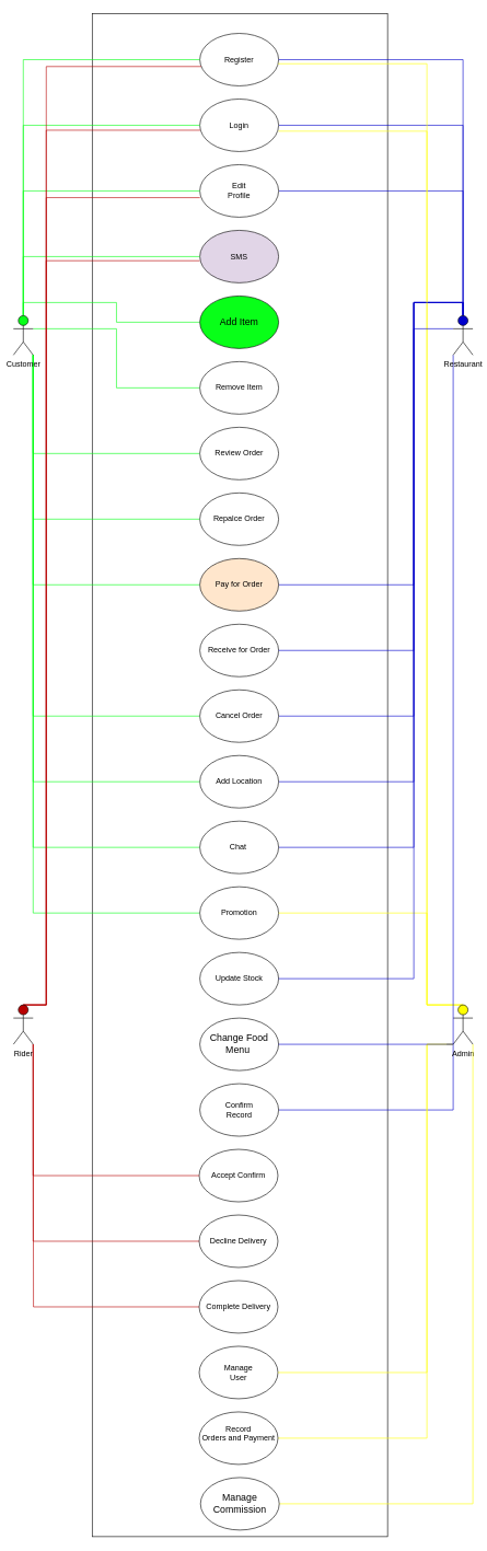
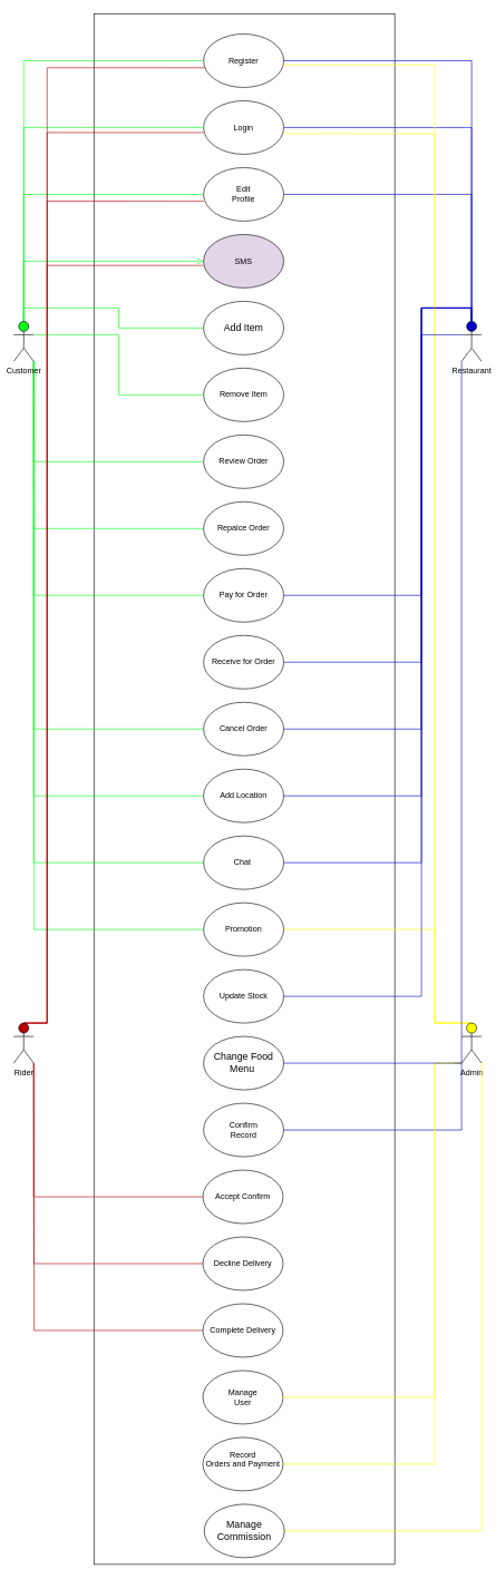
  <mxCell id="0" />
  <mxCell id="1" parent="0" />
  <mxCell id="2" value="" style="rounded=0;whiteSpace=wrap;html=1;" parent="1" vertex="1"><mxGeometry x="140" y="20" width="450" height="2320" as="geometry" /></mxCell>
  <mxCell id="3" value="Register" style="ellipse;whiteSpace=wrap;html=1;" parent="1" vertex="1"><mxGeometry x="304" y="50" width="120" height="80" as="geometry" /></mxCell>
  <mxCell id="4" style="edgeStyle=orthogonalEdgeStyle;rounded=0;orthogonalLoop=1;jettySize=auto;html=1;exitX=1;exitY=0.5;exitDx=0;exitDy=0;endArrow=none;endFill=0;entryX=0.5;entryY=0;entryDx=0;entryDy=0;entryPerimeter=0;strokeColor=#0000CC;" parent="1" source="5" target="64" edge="1"><mxGeometry relative="1" as="geometry"><mxPoint x="700" y="190" as="targetPoint" /></mxGeometry></mxCell>
  <mxCell id="5" value="Login" style="ellipse;whiteSpace=wrap;html=1;" parent="1" vertex="1"><mxGeometry x="304" y="150" width="120" height="80" as="geometry" /></mxCell>
  <mxCell id="6" style="edgeStyle=orthogonalEdgeStyle;rounded=0;orthogonalLoop=1;jettySize=auto;html=1;exitX=1;exitY=0.5;exitDx=0;exitDy=0;entryX=0.5;entryY=0;entryDx=0;entryDy=0;entryPerimeter=0;endArrow=none;endFill=0;strokeColor=#0000CC;" parent="1" source="7" target="64" edge="1"><mxGeometry relative="1" as="geometry" /></mxCell>
  <mxCell id="7" value="&lt;span&gt;Edit&lt;br&gt;Profile&lt;/span&gt;&lt;span lang=&quot;TH&quot;&gt;&lt;/span&gt;" style="ellipse;whiteSpace=wrap;html=1;" parent="1" vertex="1"><mxGeometry x="304" y="250" width="120" height="80" as="geometry" /></mxCell>
  <mxCell id="8" value="SMS" style="ellipse;whiteSpace=wrap;html=1;fillColor=#e1d5e7;" parent="1" vertex="1"><mxGeometry x="304" y="350" width="120" height="80" as="geometry" /></mxCell>
  <mxCell id="9" style="edgeStyle=orthogonalEdgeStyle;rounded=0;orthogonalLoop=1;jettySize=auto;html=1;exitX=0;exitY=0.5;exitDx=0;exitDy=0;entryX=0.5;entryY=0;entryDx=0;entryDy=0;entryPerimeter=0;endArrow=none;endFill=0;strokeColor=#08FF18;" parent="1" source="10" target="47" edge="1"><mxGeometry relative="1" as="geometry" /></mxCell>
- <mxCell id="10" value="&lt;span style=&quot;font-size:11.0pt;mso-bidi-font-size:14.0pt;&lt;br/&gt;line-height:107%;font-family:&amp;quot;Calibri&amp;quot;,sans-serif;mso-ascii-theme-font:minor-latin;&lt;br/&gt;mso-fareast-font-family:Calibri;mso-fareast-theme-font:minor-latin;mso-hansi-theme-font:&lt;br/&gt;minor-latin;mso-bidi-font-family:&amp;quot;Cordia New&amp;quot;;mso-bidi-theme-font:minor-bidi;&lt;br/&gt;mso-ansi-language:EN-US;mso-fareast-language:EN-US;mso-bidi-language:TH&quot;&gt;Add Item&lt;/span&gt;" style="ellipse;whiteSpace=wrap;html=1;fillColor=#08ff18;" parent="1" vertex="1"><mxGeometry x="304" y="450" width="120" height="80" as="geometry" /></mxCell>
+ <mxCell id="10" value="&lt;span style=&quot;font-size:11.0pt;mso-bidi-font-size:14.0pt;&lt;br/&gt;line-height:107%;font-family:&amp;quot;Calibri&amp;quot;,sans-serif;mso-ascii-theme-font:minor-latin;&lt;br/&gt;mso-fareast-font-family:Calibri;mso-fareast-theme-font:minor-latin;mso-hansi-theme-font:&lt;br/&gt;minor-latin;mso-bidi-font-family:&amp;quot;Cordia New&amp;quot;;mso-bidi-theme-font:minor-bidi;&lt;br/&gt;mso-ansi-language:EN-US;mso-fareast-language:EN-US;mso-bidi-language:TH&quot;&gt;Add Item&lt;/span&gt;" style="ellipse;whiteSpace=wrap;html=1;" parent="1" vertex="1"><mxGeometry x="304" y="450" width="120" height="80" as="geometry" /></mxCell>
  <mxCell id="11" style="edgeStyle=orthogonalEdgeStyle;rounded=0;orthogonalLoop=1;jettySize=auto;html=1;exitX=0;exitY=0.5;exitDx=0;exitDy=0;entryX=1;entryY=0.333;entryDx=0;entryDy=0;entryPerimeter=0;endArrow=none;endFill=0;strokeColor=#08FF18;" parent="1" source="12" target="47" edge="1"><mxGeometry relative="1" as="geometry" /></mxCell>
  <mxCell id="12" value="Remove Item" style="ellipse;whiteSpace=wrap;html=1;" parent="1" vertex="1"><mxGeometry x="304" y="550" width="120" height="80" as="geometry" /></mxCell>
  <mxCell id="13" style="edgeStyle=orthogonalEdgeStyle;rounded=0;orthogonalLoop=1;jettySize=auto;html=1;exitX=0;exitY=0.5;exitDx=0;exitDy=0;entryX=1;entryY=1;entryDx=0;entryDy=0;entryPerimeter=0;endArrow=none;endFill=0;strokeColor=#08FF18;" parent="1" source="14" target="47" edge="1"><mxGeometry relative="1" as="geometry" /></mxCell>
  <mxCell id="14" value="Review Order" style="ellipse;whiteSpace=wrap;html=1;" parent="1" vertex="1"><mxGeometry x="304" y="650" width="120" height="80" as="geometry" /></mxCell>
  <mxCell id="15" style="edgeStyle=orthogonalEdgeStyle;rounded=0;orthogonalLoop=1;jettySize=auto;html=1;exitX=0;exitY=0.5;exitDx=0;exitDy=0;endArrow=none;endFill=0;strokeColor=#08FF18;" parent="1" source="16" edge="1"><mxGeometry relative="1" as="geometry"><mxPoint x="50" y="540" as="targetPoint" /></mxGeometry></mxCell>
  <mxCell id="16" value="Repalce Order" style="ellipse;whiteSpace=wrap;html=1;" parent="1" vertex="1"><mxGeometry x="304" y="750" width="120" height="80" as="geometry" /></mxCell>
  <mxCell id="17" style="edgeStyle=orthogonalEdgeStyle;rounded=0;orthogonalLoop=1;jettySize=auto;html=1;exitX=0;exitY=0.5;exitDx=0;exitDy=0;entryX=1;entryY=1;entryDx=0;entryDy=0;entryPerimeter=0;endArrow=none;endFill=0;strokeColor=#08FF18;" parent="1" source="19" target="47" edge="1"><mxGeometry relative="1" as="geometry" /></mxCell>
  <mxCell id="18" style="edgeStyle=orthogonalEdgeStyle;rounded=0;orthogonalLoop=1;jettySize=auto;html=1;exitX=1;exitY=0.5;exitDx=0;exitDy=0;entryX=0.5;entryY=0;entryDx=0;entryDy=0;entryPerimeter=0;endArrow=none;endFill=0;strokeColor=#0000CC;" parent="1" source="19" target="64" edge="1"><mxGeometry relative="1" as="geometry"><Array as="points"><mxPoint x="630" y="890" /><mxPoint x="630" y="460" /><mxPoint x="705" y="460" /></Array></mxGeometry></mxCell>
- <mxCell id="19" value="&lt;span&gt;Pay for Order&lt;/span&gt;" style="ellipse;whiteSpace=wrap;html=1;fillColor=#ffe6cc;" parent="1" vertex="1"><mxGeometry x="304" y="850" width="120" height="80" as="geometry" /></mxCell>
+ <mxCell id="19" value="&lt;span&gt;Pay for Order&lt;/span&gt;" style="ellipse;whiteSpace=wrap;html=1;" parent="1" vertex="1"><mxGeometry x="304" y="850" width="120" height="80" as="geometry" /></mxCell>
  <mxCell id="20" value="Receive for Order" style="ellipse;whiteSpace=wrap;html=1;" parent="1" vertex="1"><mxGeometry x="304" y="950" width="120" height="80" as="geometry" /></mxCell>
  <mxCell id="21" style="edgeStyle=orthogonalEdgeStyle;rounded=0;orthogonalLoop=1;jettySize=auto;html=1;exitX=0;exitY=0.5;exitDx=0;exitDy=0;endArrow=none;endFill=0;entryX=1;entryY=1;entryDx=0;entryDy=0;entryPerimeter=0;strokeColor=#08FF18;" parent="1" source="23" target="47" edge="1"><mxGeometry relative="1" as="geometry" /></mxCell>
  <mxCell id="22" style="edgeStyle=orthogonalEdgeStyle;rounded=0;orthogonalLoop=1;jettySize=auto;html=1;exitX=1;exitY=0.5;exitDx=0;exitDy=0;entryX=0.5;entryY=0;entryDx=0;entryDy=0;entryPerimeter=0;endArrow=none;endFill=0;strokeColor=#0000CC;" parent="1" source="23" target="64" edge="1"><mxGeometry relative="1" as="geometry"><Array as="points"><mxPoint x="630" y="1090" /><mxPoint x="630" y="460" /><mxPoint x="705" y="460" /></Array></mxGeometry></mxCell>
  <mxCell id="23" value="Cancel Order" style="ellipse;whiteSpace=wrap;html=1;" parent="1" vertex="1"><mxGeometry x="304" y="1050" width="120" height="80" as="geometry" /></mxCell>
  <mxCell id="24" style="edgeStyle=orthogonalEdgeStyle;rounded=0;orthogonalLoop=1;jettySize=auto;html=1;exitX=0;exitY=0.5;exitDx=0;exitDy=0;entryX=1;entryY=1;entryDx=0;entryDy=0;entryPerimeter=0;endArrow=none;endFill=0;strokeColor=#08FF18;" parent="1" source="26" target="47" edge="1"><mxGeometry relative="1" as="geometry" /></mxCell>
  <mxCell id="25" style="edgeStyle=orthogonalEdgeStyle;rounded=0;orthogonalLoop=1;jettySize=auto;html=1;exitX=1;exitY=0.5;exitDx=0;exitDy=0;entryX=0.5;entryY=0;entryDx=0;entryDy=0;entryPerimeter=0;endArrow=none;endFill=0;strokeColor=#0000CC;" parent="1" source="26" target="64" edge="1"><mxGeometry relative="1" as="geometry"><Array as="points"><mxPoint x="630" y="1190" /><mxPoint x="630" y="460" /><mxPoint x="705" y="460" /></Array></mxGeometry></mxCell>
  <mxCell id="26" value="Add Location" style="ellipse;whiteSpace=wrap;html=1;" parent="1" vertex="1"><mxGeometry x="304" y="1150" width="120" height="80" as="geometry" /></mxCell>
  <mxCell id="27" style="edgeStyle=orthogonalEdgeStyle;rounded=0;orthogonalLoop=1;jettySize=auto;html=1;exitX=0;exitY=0.5;exitDx=0;exitDy=0;entryX=1;entryY=1;entryDx=0;entryDy=0;entryPerimeter=0;endArrow=none;endFill=0;strokeColor=#08FF18;" parent="1" source="29" target="47" edge="1"><mxGeometry relative="1" as="geometry" /></mxCell>
  <mxCell id="28" style="edgeStyle=orthogonalEdgeStyle;rounded=0;orthogonalLoop=1;jettySize=auto;html=1;exitX=1;exitY=0.5;exitDx=0;exitDy=0;entryX=0.5;entryY=0;entryDx=0;entryDy=0;entryPerimeter=0;endArrow=none;endFill=0;strokeColor=#0000CC;" parent="1" source="29" target="64" edge="1"><mxGeometry relative="1" as="geometry"><Array as="points"><mxPoint x="630" y="1290" /><mxPoint x="630" y="460" /><mxPoint x="705" y="460" /></Array></mxGeometry></mxCell>
  <mxCell id="29" value="Chat&amp;nbsp;" style="ellipse;whiteSpace=wrap;html=1;" parent="1" vertex="1"><mxGeometry x="304" y="1250" width="120" height="80" as="geometry" /></mxCell>
  <mxCell id="30" style="edgeStyle=orthogonalEdgeStyle;rounded=0;orthogonalLoop=1;jettySize=auto;html=1;exitX=0;exitY=0.5;exitDx=0;exitDy=0;entryX=1;entryY=1;entryDx=0;entryDy=0;entryPerimeter=0;endArrow=none;endFill=0;strokeColor=#08FF18;" parent="1" source="31" target="47" edge="1"><mxGeometry relative="1" as="geometry" /></mxCell>
  <mxCell id="31" value="Promotion" style="ellipse;whiteSpace=wrap;html=1;" parent="1" vertex="1"><mxGeometry x="304" y="1350" width="120" height="80" as="geometry" /></mxCell>
  <mxCell id="32" value="Update Stock" style="ellipse;whiteSpace=wrap;html=1;" parent="1" vertex="1"><mxGeometry x="304" y="1450" width="120" height="80" as="geometry" /></mxCell>
  <mxCell id="33" value="&lt;span style=&quot;font-size:11.0pt;mso-bidi-font-size:14.0pt;&lt;br/&gt;line-height:107%;font-family:&amp;quot;Calibri&amp;quot;,sans-serif;mso-ascii-theme-font:minor-latin;&lt;br/&gt;mso-fareast-font-family:Calibri;mso-fareast-theme-font:minor-latin;mso-hansi-theme-font:&lt;br/&gt;minor-latin;mso-bidi-font-family:&amp;quot;Cordia New&amp;quot;;mso-bidi-theme-font:minor-bidi;&lt;br/&gt;mso-ansi-language:EN-US;mso-fareast-language:EN-US;mso-bidi-language:TH&quot;&gt;Change Food Menu&amp;nbsp;&lt;/span&gt;" style="ellipse;whiteSpace=wrap;html=1;" parent="1" vertex="1"><mxGeometry x="304" y="1550" width="120" height="80" as="geometry" /></mxCell>
  <mxCell id="34" style="edgeStyle=orthogonalEdgeStyle;rounded=0;orthogonalLoop=1;jettySize=auto;html=1;exitX=1;exitY=0.5;exitDx=0;exitDy=0;endArrow=none;endFill=0;strokeColor=#0000CC;" parent="1" source="35" edge="1"><mxGeometry relative="1" as="geometry"><mxPoint x="680" y="1590" as="targetPoint" /><Array as="points"><mxPoint x="690" y="1690" /><mxPoint x="690" y="1590" /></Array></mxGeometry></mxCell>
  <mxCell id="35" value="&lt;span&gt;Confirm&lt;br&gt;Record&lt;/span&gt;" style="ellipse;whiteSpace=wrap;html=1;" parent="1" vertex="1"><mxGeometry x="304" y="1650" width="120" height="80" as="geometry" /></mxCell>
  <mxCell id="36" value="&lt;span&gt;&lt;br&gt;&lt;br&gt;&lt;br&gt;Accept Confirm&lt;br&gt;&lt;br&gt;&lt;br&gt;&lt;br&gt;&lt;/span&gt;" style="ellipse;whiteSpace=wrap;html=1;" parent="1" vertex="1"><mxGeometry x="303" y="1750" width="120" height="80" as="geometry" /></mxCell>
  <mxCell id="37" style="edgeStyle=orthogonalEdgeStyle;rounded=0;orthogonalLoop=1;jettySize=auto;html=1;exitX=0;exitY=0.5;exitDx=0;exitDy=0;entryX=1;entryY=1;entryDx=0;entryDy=0;entryPerimeter=0;endArrow=none;endFill=0;strokeColor=#B80000;" parent="1" source="38" target="53" edge="1"><mxGeometry relative="1" as="geometry" /></mxCell>
  <mxCell id="38" value="&lt;span&gt;&lt;br&gt;&lt;br&gt;&lt;br&gt;Decline Delivery&lt;br&gt;&lt;br&gt;&lt;br&gt;&lt;br&gt;&lt;/span&gt;" style="ellipse;whiteSpace=wrap;html=1;" parent="1" vertex="1"><mxGeometry x="303" y="1850" width="120" height="80" as="geometry" /></mxCell>
  <mxCell id="39" style="edgeStyle=orthogonalEdgeStyle;rounded=0;orthogonalLoop=1;jettySize=auto;html=1;exitX=0;exitY=0.5;exitDx=0;exitDy=0;endArrow=none;endFill=0;strokeColor=#B80000;" parent="1" source="40" edge="1"><mxGeometry relative="1" as="geometry"><mxPoint x="50" y="1590" as="targetPoint" /></mxGeometry></mxCell>
  <mxCell id="40" value="&lt;p class=&quot;MsoNormal&quot;&gt;Complete Delivery&lt;/p&gt;" style="ellipse;whiteSpace=wrap;html=1;" parent="1" vertex="1"><mxGeometry x="303" y="1950" width="120" height="80" as="geometry" /></mxCell>
  <mxCell id="41" value="&lt;span&gt;Manage&lt;br&gt;&lt;/span&gt;&lt;span&gt;User&lt;br&gt;&lt;/span&gt;" style="ellipse;whiteSpace=wrap;html=1;" parent="1" vertex="1"><mxGeometry x="303" y="2050" width="120" height="80" as="geometry" /></mxCell>
  <mxCell id="42" style="edgeStyle=orthogonalEdgeStyle;rounded=0;orthogonalLoop=1;jettySize=auto;html=1;exitX=0.5;exitY=0;exitDx=0;exitDy=0;exitPerimeter=0;entryX=0;entryY=0.5;entryDx=0;entryDy=0;endArrow=none;endFill=0;strokeColor=#08FF18;" parent="1" source="47" target="3" edge="1"><mxGeometry relative="1" as="geometry" /></mxCell>
  <mxCell id="43" style="edgeStyle=orthogonalEdgeStyle;rounded=0;orthogonalLoop=1;jettySize=auto;html=1;exitX=0.5;exitY=0;exitDx=0;exitDy=0;exitPerimeter=0;entryX=0;entryY=0.5;entryDx=0;entryDy=0;endArrow=none;endFill=0;strokeColor=#08FF18;" parent="1" source="47" target="5" edge="1"><mxGeometry relative="1" as="geometry" /></mxCell>
  <mxCell id="44" style="edgeStyle=orthogonalEdgeStyle;rounded=0;orthogonalLoop=1;jettySize=auto;html=1;exitX=0.5;exitY=0;exitDx=0;exitDy=0;exitPerimeter=0;entryX=0;entryY=0.5;entryDx=0;entryDy=0;endArrow=none;endFill=0;strokeColor=#08FF18;" parent="1" source="47" target="7" edge="1"><mxGeometry relative="1" as="geometry" /></mxCell>
- <mxCell id="45" style="edgeStyle=orthogonalEdgeStyle;rounded=0;orthogonalLoop=1;jettySize=auto;html=1;exitX=0.5;exitY=0;exitDx=0;exitDy=0;exitPerimeter=0;entryX=0;entryY=0.5;entryDx=0;entryDy=0;endArrow=none;endFill=0;strokeColor=#08FF18;" parent="1" source="47" target="8" edge="1"><mxGeometry relative="1" as="geometry" /></mxCell>
+ <mxCell id="45" style="edgeStyle=orthogonalEdgeStyle;rounded=0;orthogonalLoop=1;jettySize=auto;html=1;exitX=0.5;exitY=0;exitDx=0;exitDy=0;exitPerimeter=0;entryX=0;entryY=0.5;entryDx=0;entryDy=0;endArrow=block;endFill=0;strokeColor=#08FF18;" parent="1" source="47" target="8" edge="1"><mxGeometry relative="1" as="geometry" /></mxCell>
  <mxCell id="46" style="edgeStyle=orthogonalEdgeStyle;rounded=0;orthogonalLoop=1;jettySize=auto;html=1;exitX=0.5;exitY=0;exitDx=0;exitDy=0;exitPerimeter=0;endArrow=none;endFill=0;" parent="1" source="47" edge="1"><mxGeometry relative="1" as="geometry"><mxPoint x="35.381" y="479.619" as="targetPoint" /></mxGeometry></mxCell>
  <mxCell id="47" value="Customer" style="shape=umlActor;verticalLabelPosition=bottom;verticalAlign=top;html=1;outlineConnect=0;fillColor=#08FF18;" parent="1" vertex="1"><mxGeometry x="20" y="480" width="30" height="60" as="geometry" /></mxCell>
  <mxCell id="48" style="edgeStyle=orthogonalEdgeStyle;rounded=0;orthogonalLoop=1;jettySize=auto;html=1;exitX=0.5;exitY=0;exitDx=0;exitDy=0;exitPerimeter=0;endArrow=none;endFill=0;entryX=0.018;entryY=0.631;entryDx=0;entryDy=0;entryPerimeter=0;fillColor=#f8cecc;strokeColor=#B80000;" parent="1" source="53" target="3" edge="1"><mxGeometry relative="1" as="geometry"><mxPoint x="90" y="120" as="targetPoint" /><Array as="points"><mxPoint x="70" y="1530" /><mxPoint x="70" y="101" /></Array></mxGeometry></mxCell>
  <mxCell id="49" style="edgeStyle=orthogonalEdgeStyle;rounded=0;orthogonalLoop=1;jettySize=auto;html=1;exitX=0.5;exitY=0;exitDx=0;exitDy=0;exitPerimeter=0;endArrow=none;endFill=0;strokeColor=#B80000;entryX=0.004;entryY=0.594;entryDx=0;entryDy=0;entryPerimeter=0;" parent="1" source="53" target="5" edge="1"><mxGeometry relative="1" as="geometry"><mxPoint x="130" y="200" as="targetPoint" /><Array as="points"><mxPoint x="70" y="1530" /><mxPoint x="70" y="198" /></Array></mxGeometry></mxCell>
  <mxCell id="50" style="edgeStyle=orthogonalEdgeStyle;rounded=0;orthogonalLoop=1;jettySize=auto;html=1;exitX=0.5;exitY=0;exitDx=0;exitDy=0;exitPerimeter=0;endArrow=none;endFill=0;strokeColor=#B80000;entryX=0.001;entryY=0.628;entryDx=0;entryDy=0;entryPerimeter=0;" parent="1" source="53" target="7" edge="1"><mxGeometry relative="1" as="geometry"><mxPoint x="110" y="300" as="targetPoint" /><Array as="points"><mxPoint x="70" y="1530" /><mxPoint x="70" y="300" /></Array></mxGeometry></mxCell>
  <mxCell id="51" style="edgeStyle=orthogonalEdgeStyle;rounded=0;orthogonalLoop=1;jettySize=auto;html=1;exitX=1;exitY=1;exitDx=0;exitDy=0;exitPerimeter=0;entryX=0;entryY=0.5;entryDx=0;entryDy=0;endArrow=none;endFill=0;strokeColor=#B80000;" parent="1" source="53" target="36" edge="1"><mxGeometry relative="1" as="geometry" /></mxCell>
  <mxCell id="52" style="edgeStyle=orthogonalEdgeStyle;rounded=0;orthogonalLoop=1;jettySize=auto;html=1;exitX=0.5;exitY=0;exitDx=0;exitDy=0;exitPerimeter=0;entryX=-0.003;entryY=0.579;entryDx=0;entryDy=0;entryPerimeter=0;endArrow=none;endFill=0;strokeColor=#B80000;" parent="1" source="53" target="8" edge="1"><mxGeometry relative="1" as="geometry"><Array as="points"><mxPoint x="70" y="1530" /><mxPoint x="70" y="396" /></Array></mxGeometry></mxCell>
  <mxCell id="53" value="Rider" style="shape=umlActor;verticalLabelPosition=bottom;verticalAlign=top;html=1;outlineConnect=0;fillColor=#B80000;" parent="1" vertex="1"><mxGeometry x="20" y="1530" width="30" height="60" as="geometry" /></mxCell>
  <mxCell id="54" style="edgeStyle=orthogonalEdgeStyle;rounded=0;orthogonalLoop=1;jettySize=auto;html=1;exitX=0.5;exitY=0;exitDx=0;exitDy=0;exitPerimeter=0;endArrow=none;endFill=0;strokeColor=#FFFF00;entryX=0.994;entryY=0.578;entryDx=0;entryDy=0;entryPerimeter=0;" parent="1" source="59" target="3" edge="1"><mxGeometry relative="1" as="geometry"><mxPoint x="600" y="100" as="targetPoint" /><Array as="points"><mxPoint x="650" y="1530" /><mxPoint x="650" y="96" /></Array></mxGeometry></mxCell>
  <mxCell id="55" style="edgeStyle=orthogonalEdgeStyle;rounded=0;orthogonalLoop=1;jettySize=auto;html=1;exitX=0.5;exitY=0;exitDx=0;exitDy=0;exitPerimeter=0;entryX=0.997;entryY=0.612;entryDx=0;entryDy=0;entryPerimeter=0;endArrow=none;endFill=0;strokeColor=#FFFF00;" parent="1" source="59" target="5" edge="1"><mxGeometry relative="1" as="geometry"><Array as="points"><mxPoint x="650" y="1530" /><mxPoint x="650" y="199" /></Array></mxGeometry></mxCell>
  <mxCell id="56" style="edgeStyle=orthogonalEdgeStyle;rounded=0;orthogonalLoop=1;jettySize=auto;html=1;exitX=0.5;exitY=0;exitDx=0;exitDy=0;exitPerimeter=0;entryX=1;entryY=0.5;entryDx=0;entryDy=0;endArrow=none;endFill=0;strokeColor=#FFFF00;" parent="1" source="59" target="31" edge="1"><mxGeometry relative="1" as="geometry"><Array as="points"><mxPoint x="650" y="1530" /><mxPoint x="650" y="1390" /></Array></mxGeometry></mxCell>
  <mxCell id="57" style="edgeStyle=orthogonalEdgeStyle;rounded=0;orthogonalLoop=1;jettySize=auto;html=1;exitX=0;exitY=1;exitDx=0;exitDy=0;exitPerimeter=0;entryX=1;entryY=0.5;entryDx=0;entryDy=0;endArrow=none;endFill=0;strokeColor=#FFFF00;" parent="1" source="59" target="41" edge="1"><mxGeometry relative="1" as="geometry"><Array as="points"><mxPoint x="650" y="1590" /><mxPoint x="650" y="2090" /></Array></mxGeometry></mxCell>
  <mxCell id="58" style="edgeStyle=orthogonalEdgeStyle;rounded=0;orthogonalLoop=1;jettySize=auto;html=1;exitX=0;exitY=1;exitDx=0;exitDy=0;exitPerimeter=0;entryX=1;entryY=0.5;entryDx=0;entryDy=0;strokeColor=#FFFF00;endArrow=none;endFill=0;" parent="1" source="59" target="65" edge="1"><mxGeometry relative="1" as="geometry"><Array as="points"><mxPoint x="650" y="1590" /><mxPoint x="650" y="2190" /></Array></mxGeometry></mxCell>
  <mxCell id="59" value="Admin" style="shape=umlActor;verticalLabelPosition=bottom;verticalAlign=top;html=1;outlineConnect=0;fillColor=#FFFF00;" parent="1" vertex="1"><mxGeometry x="690" y="1530" width="30" height="60" as="geometry" /></mxCell>
  <mxCell id="60" style="edgeStyle=orthogonalEdgeStyle;rounded=0;orthogonalLoop=1;jettySize=auto;html=1;exitX=0;exitY=0.333;exitDx=0;exitDy=0;exitPerimeter=0;entryX=1;entryY=0.5;entryDx=0;entryDy=0;endArrow=none;endFill=0;strokeColor=#0000CC;" parent="1" source="64" target="32" edge="1"><mxGeometry relative="1" as="geometry"><Array as="points"><mxPoint x="630" y="500" /><mxPoint x="630" y="1490" /></Array></mxGeometry></mxCell>
  <mxCell id="61" style="edgeStyle=orthogonalEdgeStyle;rounded=0;orthogonalLoop=1;jettySize=auto;html=1;exitX=0.5;exitY=0;exitDx=0;exitDy=0;exitPerimeter=0;entryX=1;entryY=0.5;entryDx=0;entryDy=0;endArrow=none;endFill=0;strokeColor=#0000CC;" parent="1" source="64" target="3" edge="1"><mxGeometry relative="1" as="geometry" /></mxCell>
  <mxCell id="62" style="edgeStyle=orthogonalEdgeStyle;rounded=0;orthogonalLoop=1;jettySize=auto;html=1;exitX=0;exitY=1;exitDx=0;exitDy=0;exitPerimeter=0;entryX=1;entryY=0.5;entryDx=0;entryDy=0;endArrow=none;endFill=0;strokeColor=#0000CC;" parent="1" source="64" target="33" edge="1"><mxGeometry relative="1" as="geometry" /></mxCell>
  <mxCell id="63" style="edgeStyle=orthogonalEdgeStyle;rounded=0;orthogonalLoop=1;jettySize=auto;html=1;exitX=0.5;exitY=0;exitDx=0;exitDy=0;exitPerimeter=0;entryX=1;entryY=0.5;entryDx=0;entryDy=0;endArrow=none;endFill=0;strokeColor=#0000CC;" parent="1" source="64" target="20" edge="1"><mxGeometry relative="1" as="geometry"><Array as="points"><mxPoint x="705" y="460" /><mxPoint x="630" y="460" /><mxPoint x="630" y="990" /></Array></mxGeometry></mxCell>
  <mxCell id="64" value="Restaurant" style="shape=umlActor;verticalLabelPosition=bottom;verticalAlign=top;html=1;outlineConnect=0;fillColor=#0000CC;" parent="1" vertex="1"><mxGeometry x="690" y="480" width="30" height="60" as="geometry" /></mxCell>
  <mxCell id="65" value="&lt;span&gt;&lt;br&gt;&lt;br&gt;Record&lt;br&gt;Orders and Payment&lt;br&gt;&lt;br&gt;&lt;br&gt;&lt;br&gt;&lt;/span&gt;" style="ellipse;whiteSpace=wrap;html=1;" parent="1" vertex="1"><mxGeometry x="303" y="2150" width="120" height="80" as="geometry" /></mxCell>
  <mxCell id="66" style="edgeStyle=orthogonalEdgeStyle;rounded=0;orthogonalLoop=1;jettySize=auto;html=1;exitX=1;exitY=0.5;exitDx=0;exitDy=0;entryX=1;entryY=1;entryDx=0;entryDy=0;entryPerimeter=0;endArrow=none;endFill=0;strokeColor=#FFFF00;" parent="1" source="67" target="59" edge="1"><mxGeometry relative="1" as="geometry" /></mxCell>
  <mxCell id="67" value="&lt;span style=&quot;font-size:11.0pt;mso-bidi-font-size:14.0pt;&lt;br/&gt;line-height:107%;font-family:&amp;quot;Calibri&amp;quot;,sans-serif;mso-ascii-theme-font:minor-latin;&lt;br/&gt;mso-fareast-font-family:Calibri;mso-fareast-theme-font:minor-latin;mso-hansi-theme-font:&lt;br/&gt;minor-latin;mso-bidi-font-family:&amp;quot;Cordia New&amp;quot;;mso-bidi-theme-font:minor-bidi;&lt;br/&gt;mso-ansi-language:EN-US;mso-fareast-language:EN-US;mso-bidi-language:TH&quot;&gt;Manage&lt;br/&gt;Commission&lt;/span&gt;&lt;span&gt;&lt;br&gt;&lt;/span&gt;" style="ellipse;whiteSpace=wrap;html=1;" parent="1" vertex="1"><mxGeometry x="305" y="2250" width="120" height="80" as="geometry" /></mxCell>
